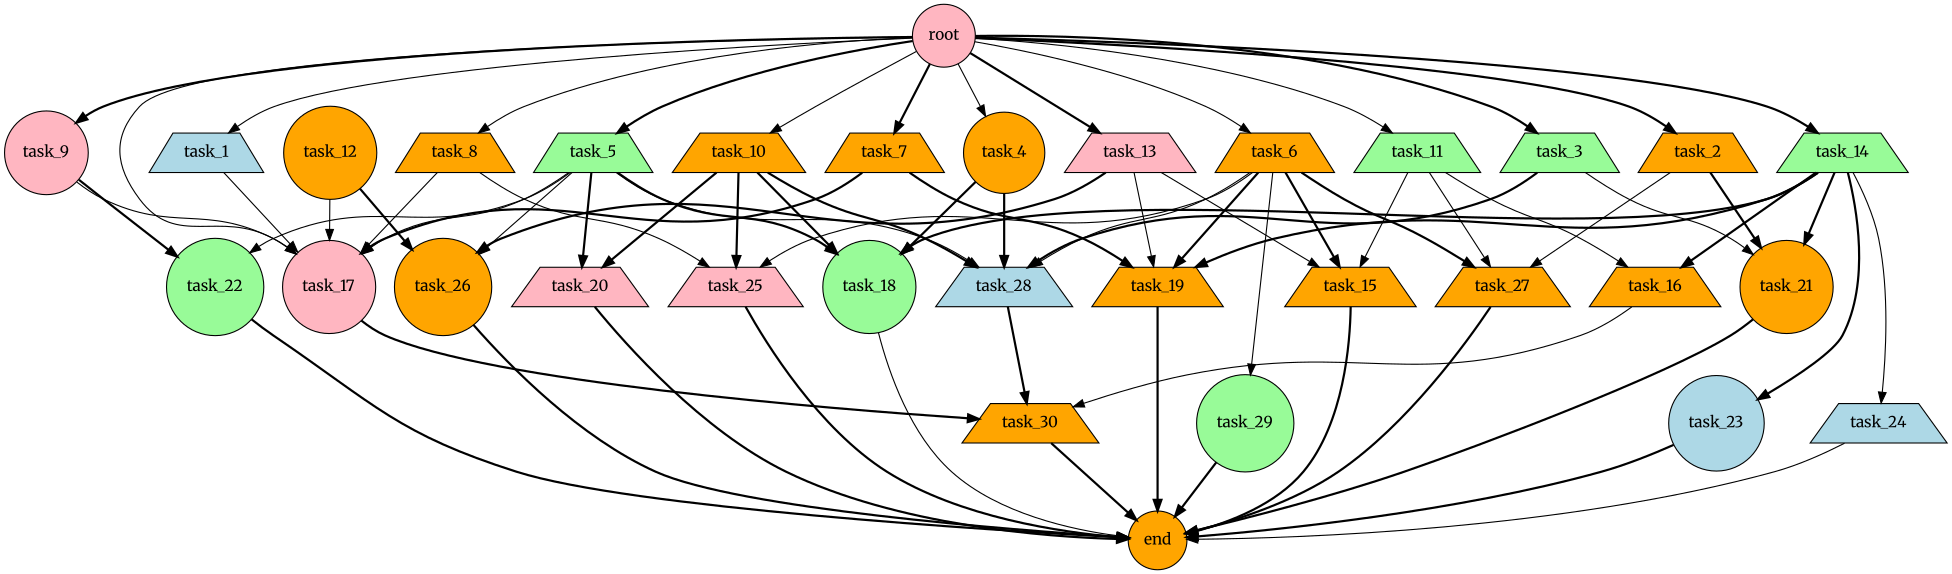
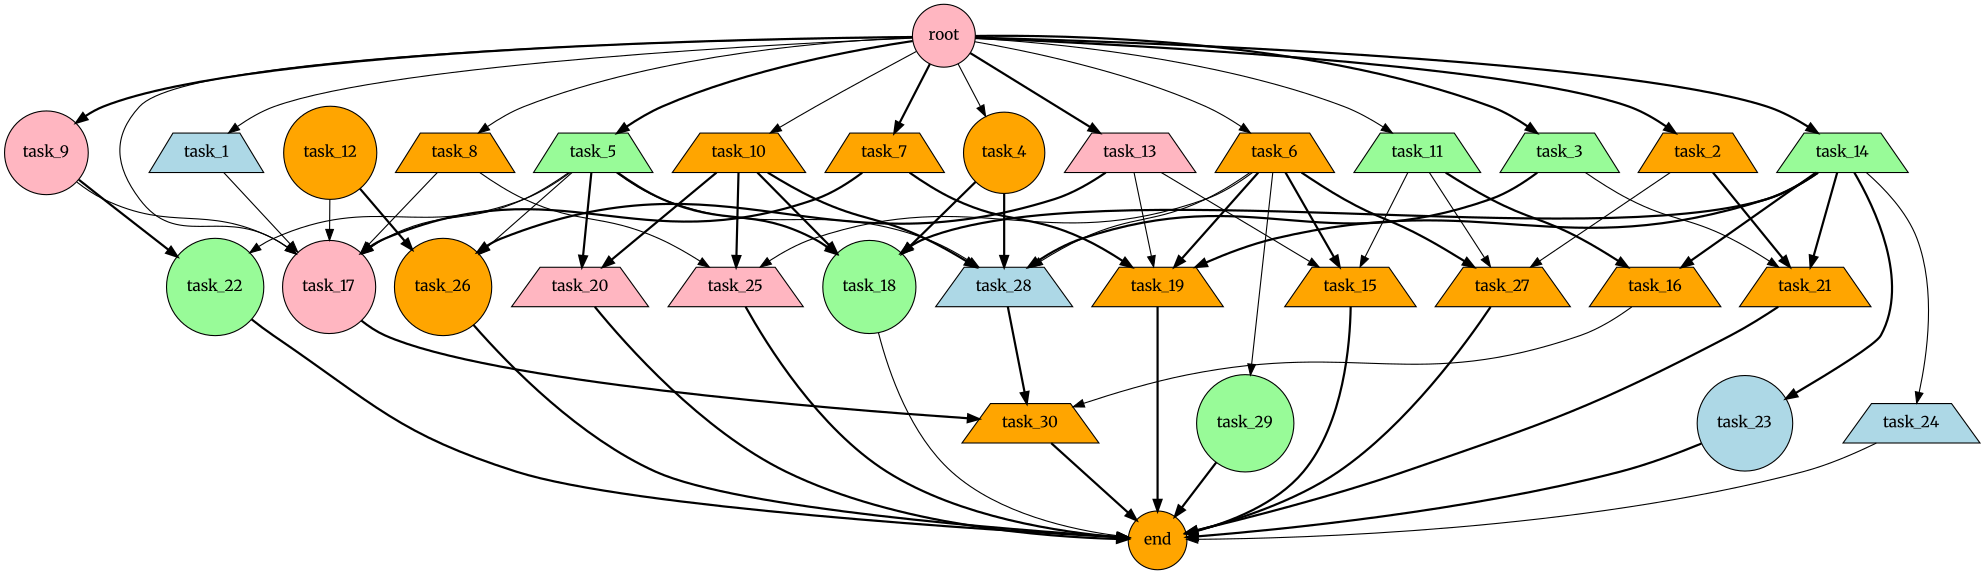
  digraph {
    fontname=Merriweather
    node [fillcolor=orange fontname=Merriweather shape=trapezium style=filled]
    edge [fontname=Merriweather style=bold]
    root [fillcolor=lightpink shape=circle]
    task_1 [fillcolor=lightblue]
    task_2
    task_3 [fillcolor=palegreen]
    task_4 [shape=circle]
    task_5 [fillcolor=palegreen]
    task_6
    task_7
    task_8
    task_9 [fillcolor=lightpink shape=circle]
    task_10
    task_11 [fillcolor=palegreen]
    task_13 [fillcolor=lightpink]
    task_14 [fillcolor=palegreen]
    task_17 [fillcolor=lightpink shape=circle]
-   task_21 [shape=circle]
+   task_21
    task_27
    task_28 [fillcolor=lightblue]
    task_18 [fillcolor=palegreen shape=circle]
    task_20 [fillcolor=lightpink]
    task_22 [fillcolor=palegreen shape=circle]
    task_26 [shape=circle]
    task_19
    task_15
    task_25 [fillcolor=lightpink]
    task_29 [fillcolor=palegreen shape=circle]
    task_16
    task_12 [shape=circle]
    task_23 [fillcolor=lightblue shape=circle]
    task_24 [fillcolor=lightblue]
    task_30
    end [shape=circle]
    root -> task_1 [style=solid]
    root -> task_2
    root -> task_3
    root -> task_4 [style=solid]
    root -> task_5
    root -> task_6 [style=solid]
    root -> task_7
    root -> task_8 [style=solid]
    root -> task_9
    root -> task_10 [style=solid]
    root -> task_11 [style=solid]
    root -> task_13
    root -> task_14
    root -> task_17 [style=solid]
    task_1 -> task_17 [style=solid]
    task_2 -> task_21
    task_2 -> task_27 [style=solid]
    task_3 -> task_21 [style=solid]
    task_3 -> task_28
    task_4 -> task_28
    task_4 -> task_18
    task_5 -> task_17 [style=solid]
    task_5 -> task_28 [style=solid]
    task_5 -> task_18
    task_5 -> task_20
    task_5 -> task_22 [style=solid]
    task_5 -> task_26 [style=solid]
    task_6 -> task_27
    task_6 -> task_28 [style=solid]
    task_6 -> task_19
    task_6 -> task_15
    task_6 -> task_25 [style=solid]
    task_6 -> task_29 [style=solid]
    task_7 -> task_17
    task_7 -> task_19
    task_8 -> task_17 [style=solid]
    task_8 -> task_25 [style=solid]
    task_9 -> task_17 [style=solid]
    task_9 -> task_22
    task_10 -> task_28
    task_10 -> task_18
    task_10 -> task_20
    task_10 -> task_25
    task_11 -> task_27 [style=solid]
    task_11 -> task_15 [style=solid]
-   task_11 -> task_16 [style=solid]
+   task_11 -> task_16
    task_13 -> task_26
    task_13 -> task_19 [style=solid]
    task_13 -> task_15 [style=solid]
    task_14 -> task_21
    task_14 -> task_18
    task_14 -> task_19
    task_14 -> task_16
    task_14 -> task_23
    task_14 -> task_24 [style=solid]
    task_17 -> task_30
    task_21 -> end
    task_27 -> end
    task_28 -> task_30
    task_18 -> end [style=solid]
    task_20 -> end
    task_22 -> end
    task_26 -> end
    task_19 -> end
    task_15 -> end
    task_25 -> end
    task_29 -> end
    task_16 -> task_30 [style=solid]
    task_12 -> task_17 [style=solid]
    task_12 -> task_26
    task_23 -> end
    task_24 -> end [style=solid]
    task_30 -> end
  }
